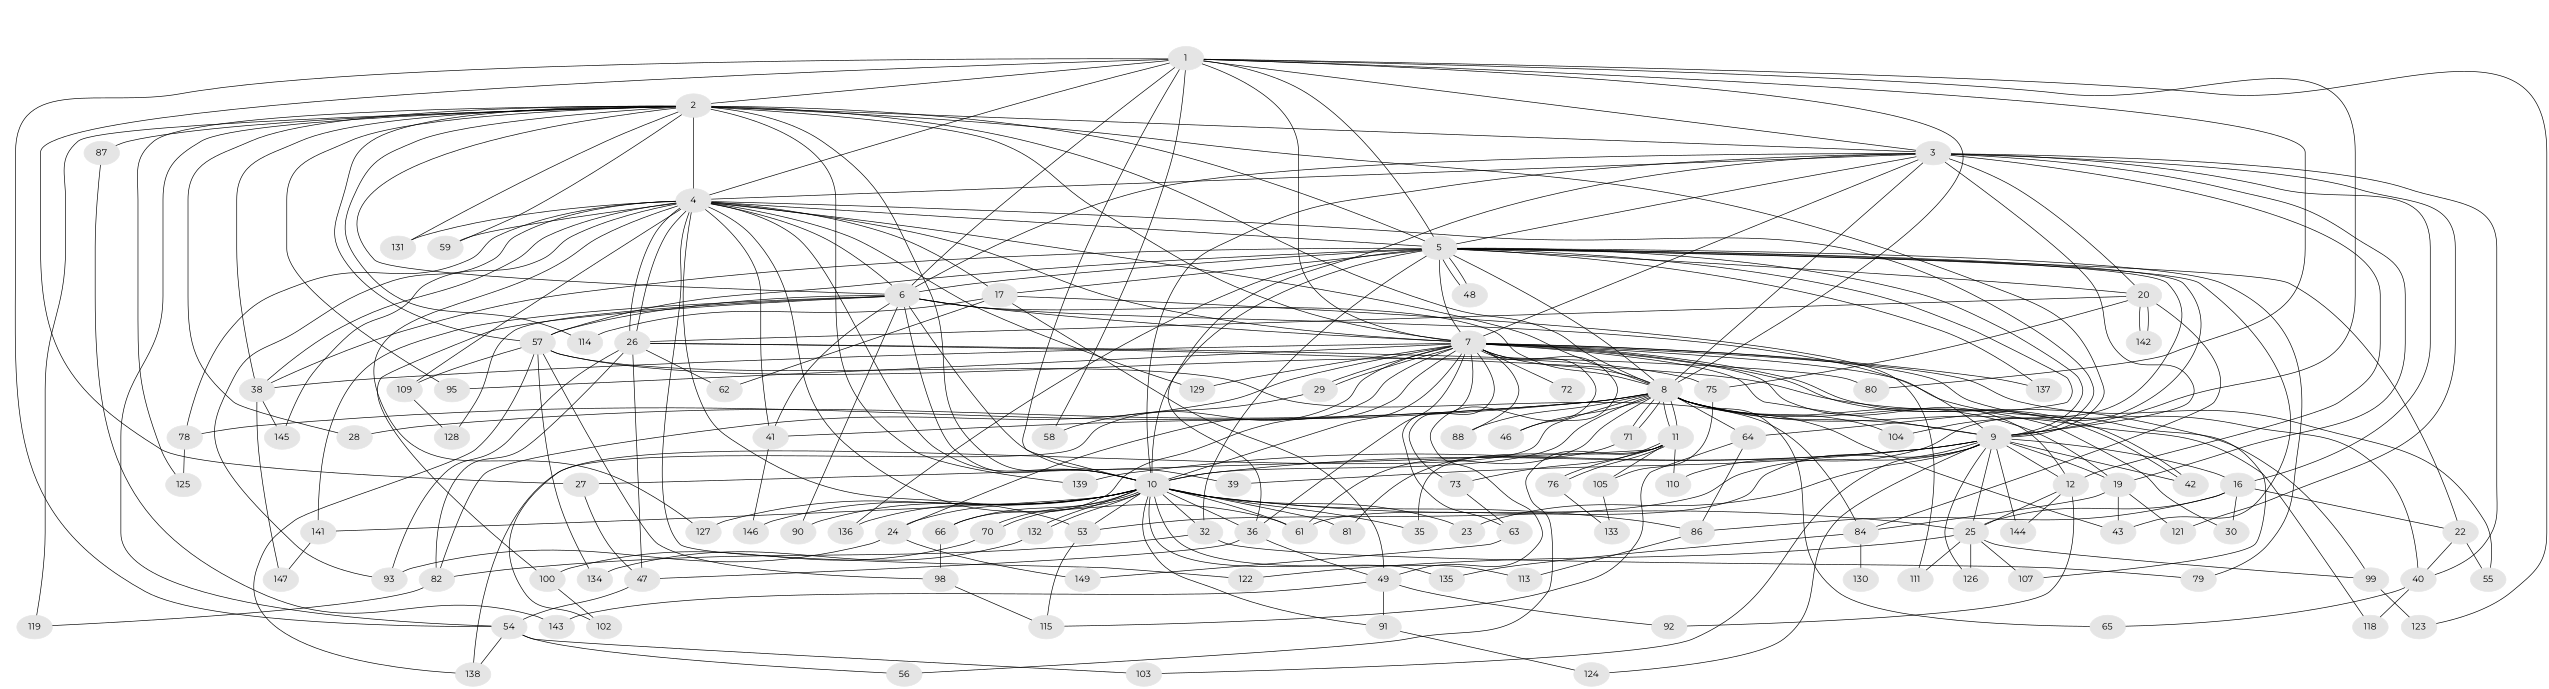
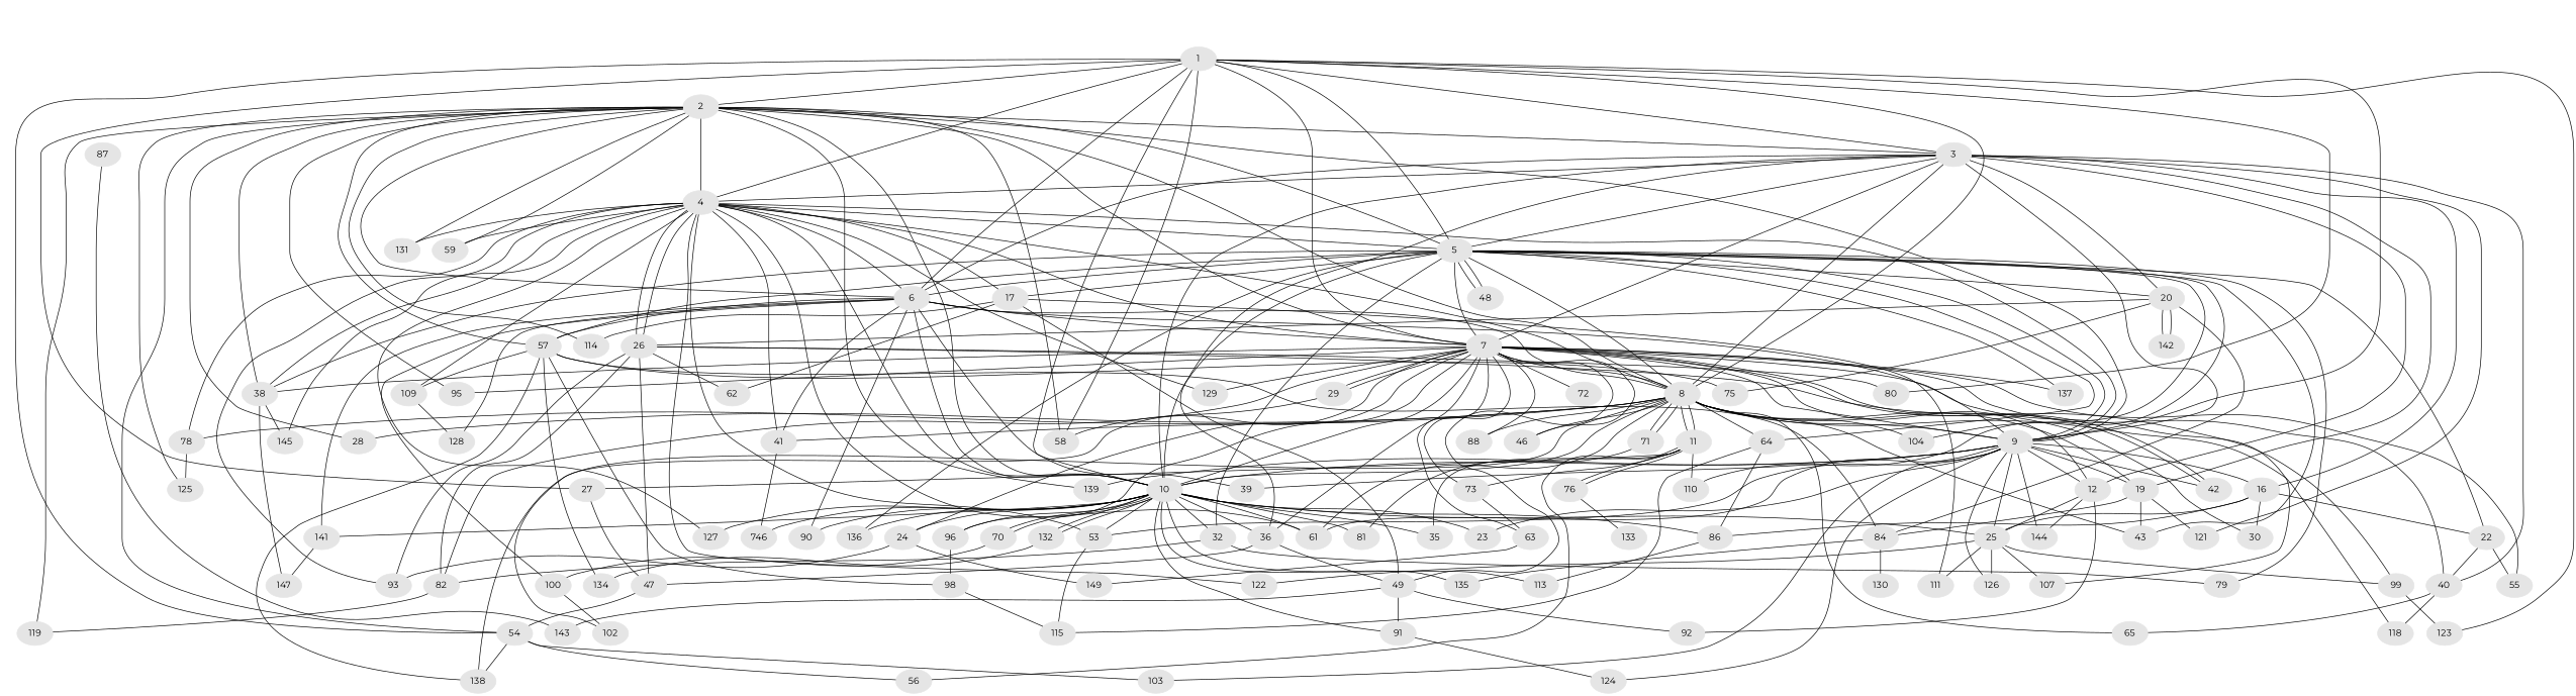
  graph {
    fontname=Montserrat
    node [color=gray90 fontname=Montserrat style=filled]
    edge [fontname=Montserrat]
    1 [super="+44"]
    2 [super="+21"]
    3 [super="+31"]
    4 [super="+120"]
    5 [super="+15"]
    6 [super="+106"]
    7 [super="+33"]
    8 [super="+14"]
    9 [super="+52"]
    10 [super="+68"]
    27 [super="+83"]
    54 [super="+74"]
    58
    80
    123
    28
    38 [super="+85"]
    57 [super="+69"]
    59
    87
    95
    114
    119
    125
    131
    139
    12 [super="+73"]
    16 [super="+34"]
    19 [super="+97"]
    20 [super="+101"]
    36 [super="+94"]
    40 [super="+51"]
    121
    17 [super="+37"]
    26 [super="+45"]
    41
    53 [super="+60"]
    61 [super="+67"]
    78
    93 [super="+96"]
    109
    122
    127
    129
    145
    22
    32
    43 [super="+117"]
    48
    64 [super="+89"]
    79
    104
    110
    136
    137
    39
    90
    100
    128
    141
    n61 [label=73]
    24
    29
    42
    46
    49 [super="+50"]
    55
    63
-   66
+   66 [label=96]
    72
    82 [super="+116"]
    88
    102
    107
    11 [super="+18"]
    30
    65
    71 [super="+77"]
    118
    138 [super="+148"]
    23
    25 [super="+108"]
    103
    124
    126
    144
    35
    70
    81
    86
    91
    113
    132
    135
-   146
+   146 [label=746]
    47
    56
    147
    84 [super="+112"]
    75
    98
    134
    143
    92
    142
    62
    111
    99
    115 [super="+140"]
    149
    76
-   105
    133
    130
    1 -- 2 [weight=2]
    1 -- 3
    1 -- 4
    1 -- 5
    1 -- 6
    1 -- 7
    1 -- 8
    1 -- 9
    1 -- 10
    1 -- 27
    1 -- 54
    1 -- 58
    1 -- 80
    1 -- 123
    2 -- 3
    2 -- 4 [weight=2]
    2 -- 5 [weight=2]
    2 -- 6
    2 -- 7
    2 -- 8
    2 -- 9
    2 -- 10
    2 -- 54
    2 -- 28
    2 -- 38
    2 -- 57
    2 -- 59
-   2 -- 87 [weight=2]
+   2 -- 58 [weight=2]
    2 -- 95
    2 -- 114
    2 -- 119
    2 -- 125
    2 -- 131
    2 -- 139
    3 -- 4
    3 -- 5
    3 -- 6
    3 -- 7 [weight=2]
    3 -- 8
    3 -- 9
    3 -- 10
    3 -- 12
    3 -- 16
    3 -- 19
    3 -- 20 [weight=2]
    3 -- 36
    3 -- 40
    3 -- 121
    4 -- 5
    4 -- 6
    4 -- 7
    4 -- 8
    4 -- 9
    4 -- 10
    4 -- 38
    4 -- 59
    4 -- 131
    4 -- 17
    4 -- 26
    4 -- 26
    4 -- 41
    4 -- 53
    4 -- 61
    4 -- 78
    4 -- 93
    4 -- 109
    4 -- 122
    4 -- 127
    4 -- 129
    4 -- 145
    5 -- 6
    5 -- 7
    5 -- 8
    5 -- 9
    5 -- 10
    5 -- 38
    5 -- 57
    5 -- 20
    5 -- 17 [weight=2]
    5 -- 22
    5 -- 32
    5 -- 43
    5 -- 48
    5 -- 48
    5 -- 64
    5 -- 79
    5 -- 104
    5 -- 110
    5 -- 136
    5 -- 137
    6 -- 7
    6 -- 8 [weight=2]
    6 -- 9
    6 -- 10
    6 -- 57
    6 -- 41
    6 -- 39
    6 -- 90
    6 -- 100
    6 -- 128
    6 -- 141
    7 -- 8 [weight=2]
    7 -- 9
    7 -- 10
    7 -- 38
    7 -- 95
    7 -- 12
    7 -- 36
    7 -- 40
    7 -- 129
    7 -- 137
    7 -- n61
    7 -- 24
    7 -- 29
    7 -- 29
    7 -- 42
    7 -- 42
    7 -- 46
    7 -- 49
    7 -- 55
    7 -- 63
    7 -- 66
    7 -- 72 [weight=2]
    7 -- 82
    7 -- 88
    7 -- 102
    7 -- 107
    8 -- 9
    8 -- 10
    8 -- 28
    8 -- 19
    8 -- 41
    8 -- 61
    8 -- 78
    8 -- 43
    8 -- 64
    8 -- 104
    8 -- 46
    8 -- 88
    8 -- 11 [weight=2]
    8 -- 11
    8 -- 30
    8 -- 65
    8 -- 71 [weight=2]
    8 -- 71
    8 -- 118
    8 -- 138
    9 -- 10
    9 -- 139
    9 -- 12
    9 -- 16
    9 -- 19
    9 -- 53
    9 -- 61
    9 -- 39
    9 -- 42
    9 -- 23
    9 -- 25
    9 -- 103
    9 -- 124
    9 -- 126
    9 -- 144
    10 -- 36
    10 -- 53
    10 -- 61
    10 -- 127
    10 -- 32
    10 -- 136
    10 -- 90
    10 -- 141
    10 -- 24
    10 -- 66
    10 -- 23
    10 -- 25
    10 -- 35
    10 -- 70
    10 -- 70
    10 -- 81
    10 -- 86
    10 -- 91
    10 -- 113
    10 -- 132
    10 -- 132
    10 -- 135
    10 -- 146
    27 -- 47
    54 -- 138
    54 -- 103
    54 -- 56
    38 -- 145
    38 -- 147
    57 -- 109
    57 -- 138
    57 -- 84
    57 -- 75
    57 -- 98
    57 -- 134
    87 -- 143
    12 -- 25
    12 -- 144
    12 -- 92
    16 -- 22
    16 -- 30
    16 -- 25
    16 -- 86
    19 -- 121
    19 -- 43
    19 -- 84
    20 -- 26
    20 -- 84
    20 -- 75
    20 -- 142
    20 -- 142
    36 -- 49
    36 -- 47
    40 -- 65
    40 -- 118
    17 -- 114
    17 -- 49
    17 -- 62
    17 -- 111
    26 -- 80
    26 -- 93
    26 -- 82
    26 -- 47
    26 -- 62
    26 -- 99
    41 -- 146
    53 -- 115
    78 -- 125
    109 -- 128
    22 -- 40
    22 -- 55
    32 -- 79
    32 -- 82
    64 -- 86
    64 -- 115
    100 -- 102
    141 -- 147
    n61 -- 63
    24 -- 93
    24 -- 149
    29 -- 58
    49 -- 91
    49 -- 143
    49 -- 92
    63 -- 149
    66 -- 98
    82 -- 119
    11 -- 27
    11 -- 110
    11 -- n61
    11 -- 35
    11 -- 56
    11 -- 76
    11 -- 76
-   11 -- 105
    71 -- 81
    25 -- 122
    25 -- 107
    25 -- 126
    25 -- 111
    25 -- 99
    70 -- 100
    86 -- 113
    91 -- 124
    132 -- 134
    47 -- 54
    84 -- 135
    84 -- 130
-   75 -- 105
    98 -- 115
    99 -- 123
    76 -- 133
-   105 -- 133
  }
